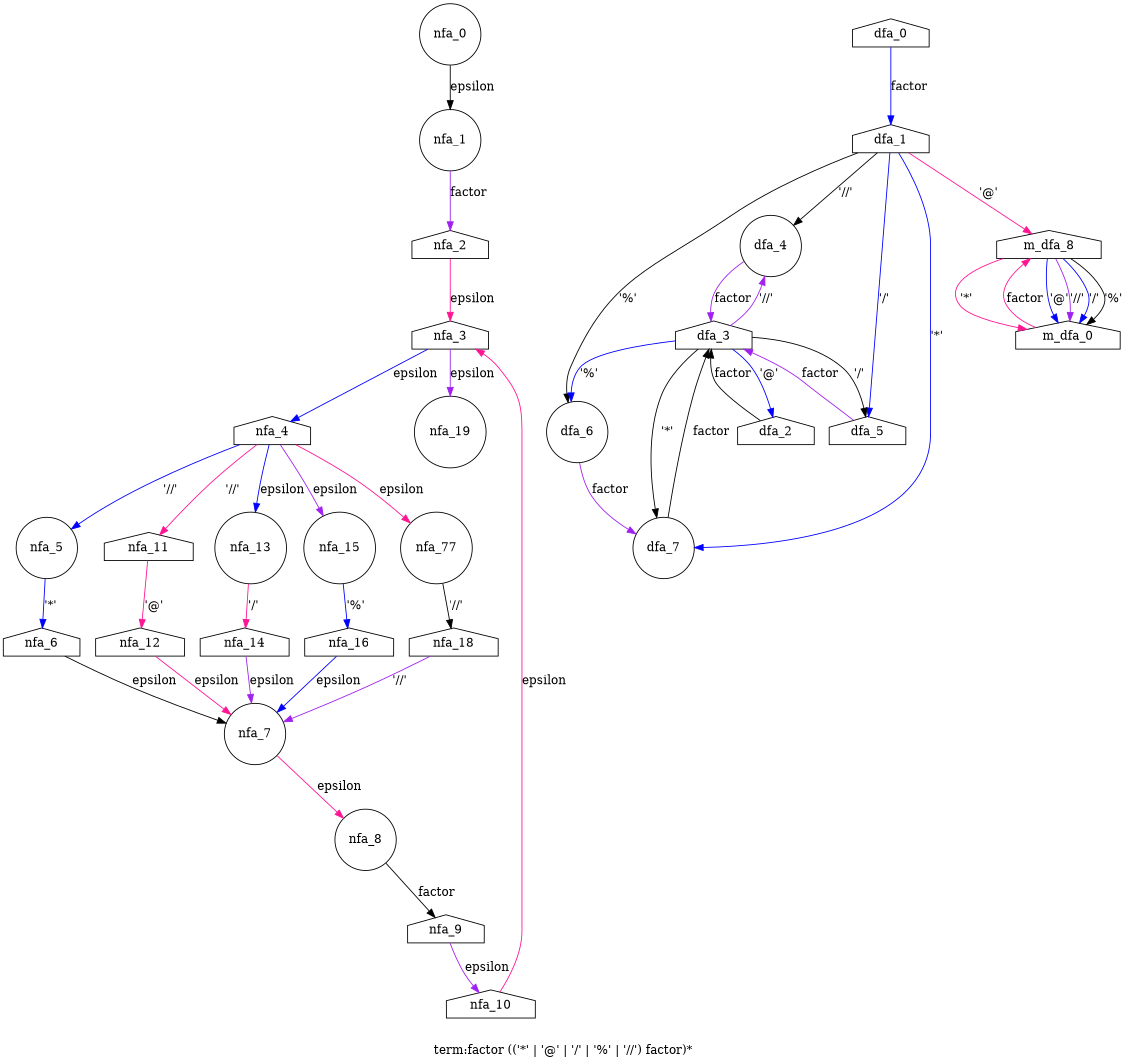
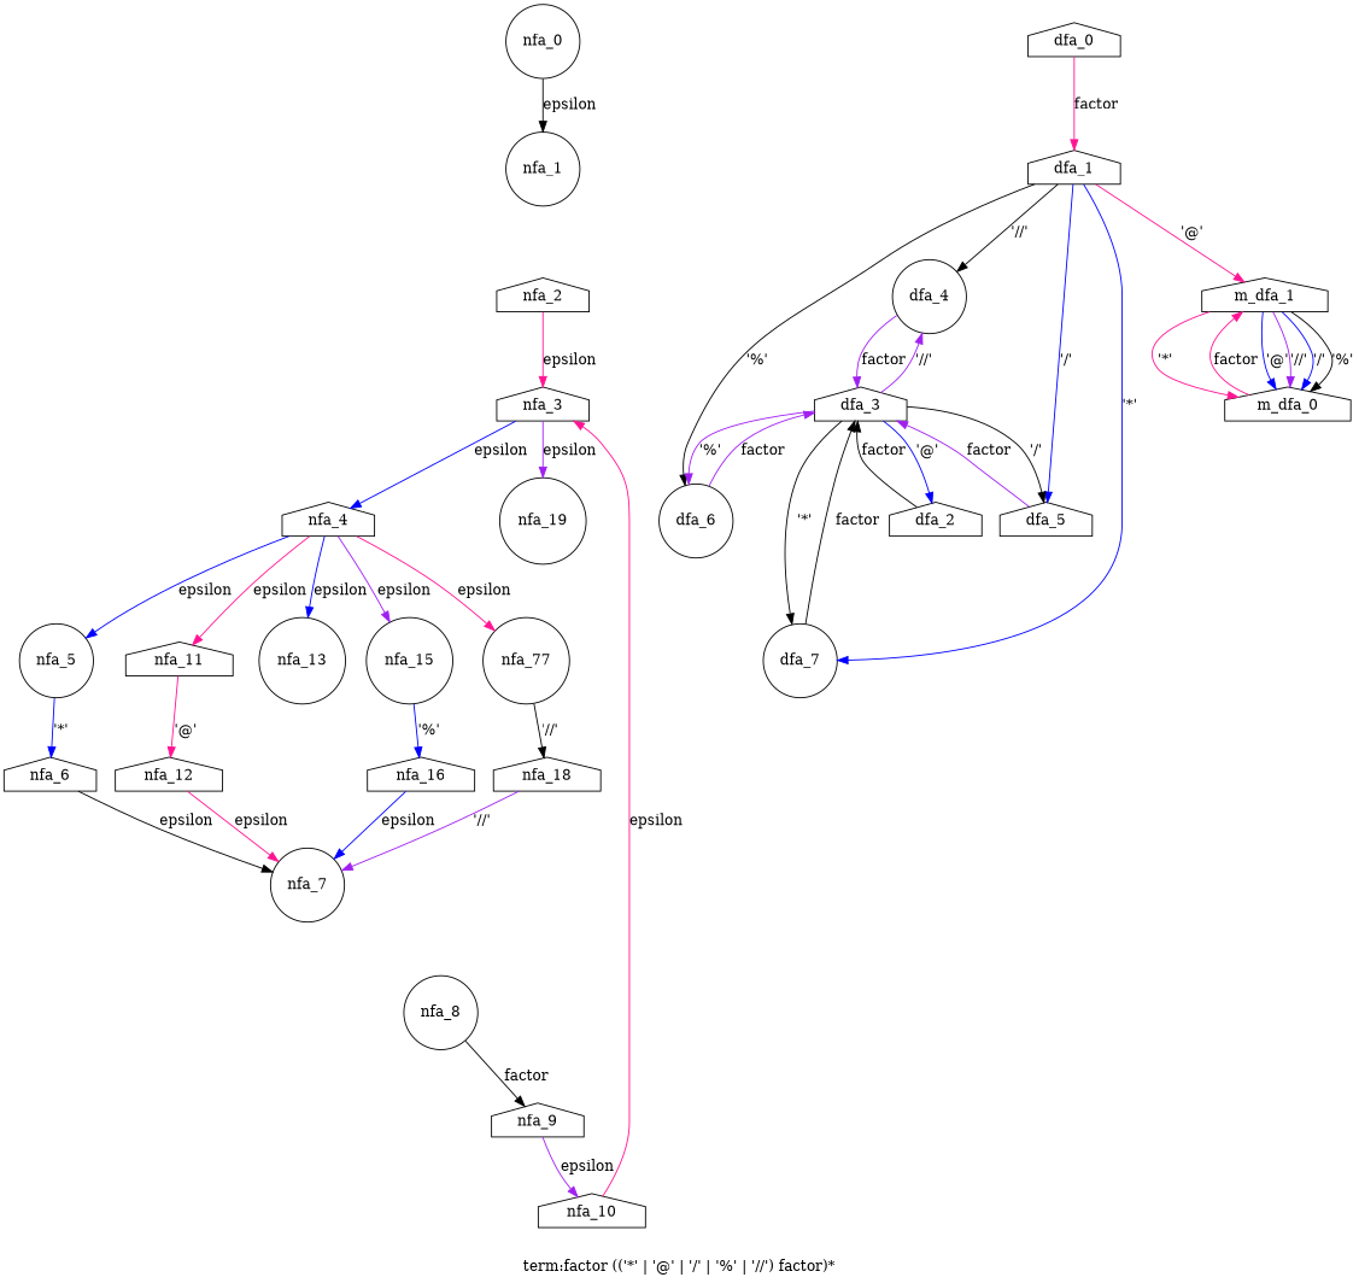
  digraph {
    label="term:factor (('*' | '@' | '/' | '%' | '//') factor)*"
    node [shape=house]
    edge [color=purple]
    nfa_0 [shape=circle]
    nfa_1 [shape=circle]
    nfa_2
    nfa_3
    nfa_4
    nfa_19 [shape=circle]
    nfa_5 [shape=circle]
    nfa_11
    nfa_13 [shape=circle]
    nfa_15 [shape=circle]
    n11 [label=nfa_77 shape=circle]
    nfa_6
    nfa_7 [shape=circle]
    nfa_8 [shape=circle]
    nfa_9
    nfa_10
    nfa_12
-   nfa_14
    nfa_16
    nfa_18
    dfa_1
    dfa_0
    dfa_2
    dfa_4 [shape=circle]
    dfa_5
    dfa_6 [shape=circle]
    dfa_7 [shape=circle]
    dfa_3
-   m_dfa_1 [label=m_dfa_8]
+   m_dfa_1
    m_dfa_0
    subgraph sub_1 {
      nfa_0
      nfa_1
      nfa_2
      nfa_3
      nfa_4
      nfa_19
      nfa_5
      nfa_11
      nfa_13
      nfa_15
      n11
      nfa_6
      nfa_7
      nfa_8
      nfa_9
      nfa_10
      nfa_12
-     nfa_14
      nfa_16
      nfa_18
    }
    subgraph sub_2 {
      dfa_1
      dfa_0
      dfa_2
      dfa_4
      dfa_5
      dfa_6
      dfa_7
      dfa_3
    }
    subgraph sub_3 {
      m_dfa_1
      m_dfa_0
    }
    nfa_0 -> nfa_1 [color=black label=epsilon]
-   nfa_1 -> nfa_2 [label=factor]
    nfa_2 -> nfa_3 [color=deeppink label=epsilon]
    nfa_3 -> nfa_4 [color=blue label=epsilon]
    nfa_3 -> nfa_19 [label=epsilon]
-   nfa_4 -> nfa_5 [color=blue label="'//'"]
-   nfa_4 -> nfa_11 [color=deeppink label="'//'"]
+   nfa_4 -> nfa_5 [color=blue label=epsilon]
+   nfa_4 -> nfa_11 [color=deeppink label=epsilon]
    nfa_4 -> nfa_13 [color=blue label=epsilon]
    nfa_4 -> nfa_15 [label=epsilon]
    nfa_4 -> n11 [color=deeppink label=epsilon]
    nfa_5 -> nfa_6 [color=blue label="'*'"]
    nfa_11 -> nfa_12 [color=deeppink label="'@'"]
-   nfa_13 -> nfa_14 [color=deeppink label="'/'"]
    nfa_15 -> nfa_16 [color=blue label="'%'"]
    n11 -> nfa_18 [color=black label="'//'"]
    nfa_6 -> nfa_7 [color=black label=epsilon]
-   nfa_7 -> nfa_8 [color=deeppink label=epsilon]
    nfa_8 -> nfa_9 [color=black label=factor]
    nfa_9 -> nfa_10 [label=epsilon]
    nfa_10 -> nfa_3 [color=deeppink label=epsilon]
    nfa_12 -> nfa_7 [color=deeppink label=epsilon]
-   nfa_14 -> nfa_7 [label=epsilon]
    nfa_16 -> nfa_7 [color=blue label=epsilon]
    nfa_18 -> nfa_7 [label="'//'"]
    dfa_1 -> dfa_4 [color=black label="'//'"]
    dfa_1 -> dfa_5 [color=blue label="'/'"]
    dfa_1 -> dfa_6 [color=black label="'%'"]
    dfa_1 -> dfa_7 [color=blue label="'*'"]
    dfa_1 -> m_dfa_1 [color=deeppink label="'@'"]
-   dfa_0 -> dfa_1 [color=blue label=factor]
+   dfa_0 -> dfa_1 [color=deeppink label=factor]
    dfa_2 -> dfa_3 [color=black label=factor]
    dfa_4 -> dfa_3 [label=factor]
    dfa_5 -> dfa_3 [label=factor]
-   dfa_6 -> dfa_7 [label=factor]
+   dfa_6 -> dfa_3 [label=factor]
    dfa_7 -> dfa_3 [color=black label=factor]
    dfa_3 -> dfa_2 [color=blue label="'@'"]
    dfa_3 -> dfa_4 [label="'//'"]
    dfa_3 -> dfa_5 [color=black label="'/'"]
-   dfa_3 -> dfa_6 [color=blue label="'%'"]
+   dfa_3 -> dfa_6 [label="'%'"]
    dfa_3 -> dfa_7 [color=black label="'*'"]
    m_dfa_1 -> m_dfa_0 [color=blue label="'@'"]
    m_dfa_1 -> m_dfa_0 [label="'//'"]
    m_dfa_1 -> m_dfa_0 [color=blue label="'/'"]
    m_dfa_1 -> m_dfa_0 [color=black label="'%'"]
    m_dfa_1 -> m_dfa_0 [color=deeppink label="'*'"]
    m_dfa_0 -> m_dfa_1 [color=deeppink label=factor]
  }
